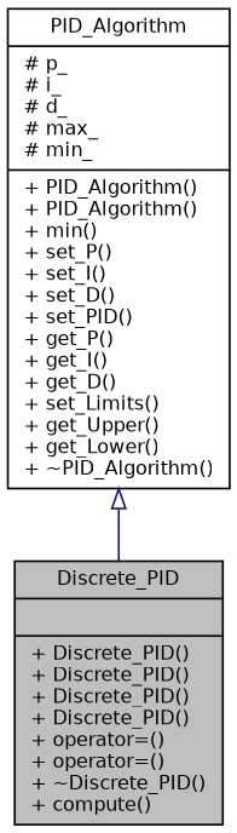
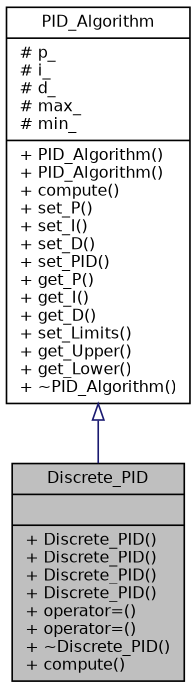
  digraph {
    node [color=black fontname=Helvetica fontsize=10 shape=record style=filled]
    n1 [fillcolor=grey75 fontcolor=black height=0.2 label="{Discrete_PID\n||+ Discrete_PID()\l+ Discrete_PID()\l+ Discrete_PID()\l+ Discrete_PID()\l+ operator=()\l+ operator=()\l+ ~Discrete_PID()\l+ compute()\l}" width=0.4]
-   n2 [fillcolor=white height=0.2 label="{PID_Algorithm\n|# p_\l# i_\l# d_\l# max_\l# min_\l|+ PID_Algorithm()\l+ PID_Algorithm()\l+ min()\l+ set_P()\l+ set_I()\l+ set_D()\l+ set_PID()\l+ get_P()\l+ get_I()\l+ get_D()\l+ set_Limits()\l+ get_Upper()\l+ get_Lower()\l+ ~PID_Algorithm()\l}" width=0.4]
+   n2 [fillcolor=white height=0.2 label="{PID_Algorithm\n|# p_\l# i_\l# d_\l# max_\l# min_\l|+ PID_Algorithm()\l+ PID_Algorithm()\l+ compute()\l+ set_P()\l+ set_I()\l+ set_D()\l+ set_PID()\l+ get_P()\l+ get_I()\l+ get_D()\l+ set_Limits()\l+ get_Upper()\l+ get_Lower()\l+ ~PID_Algorithm()\l}" width=0.4]
    n2 -> n1 [arrowtail=onormal color=midnightblue dir=back fontname=Helvetica fontsize=10 labelfontname=Helvetica labelfontsize=10 style=solid]
  }
